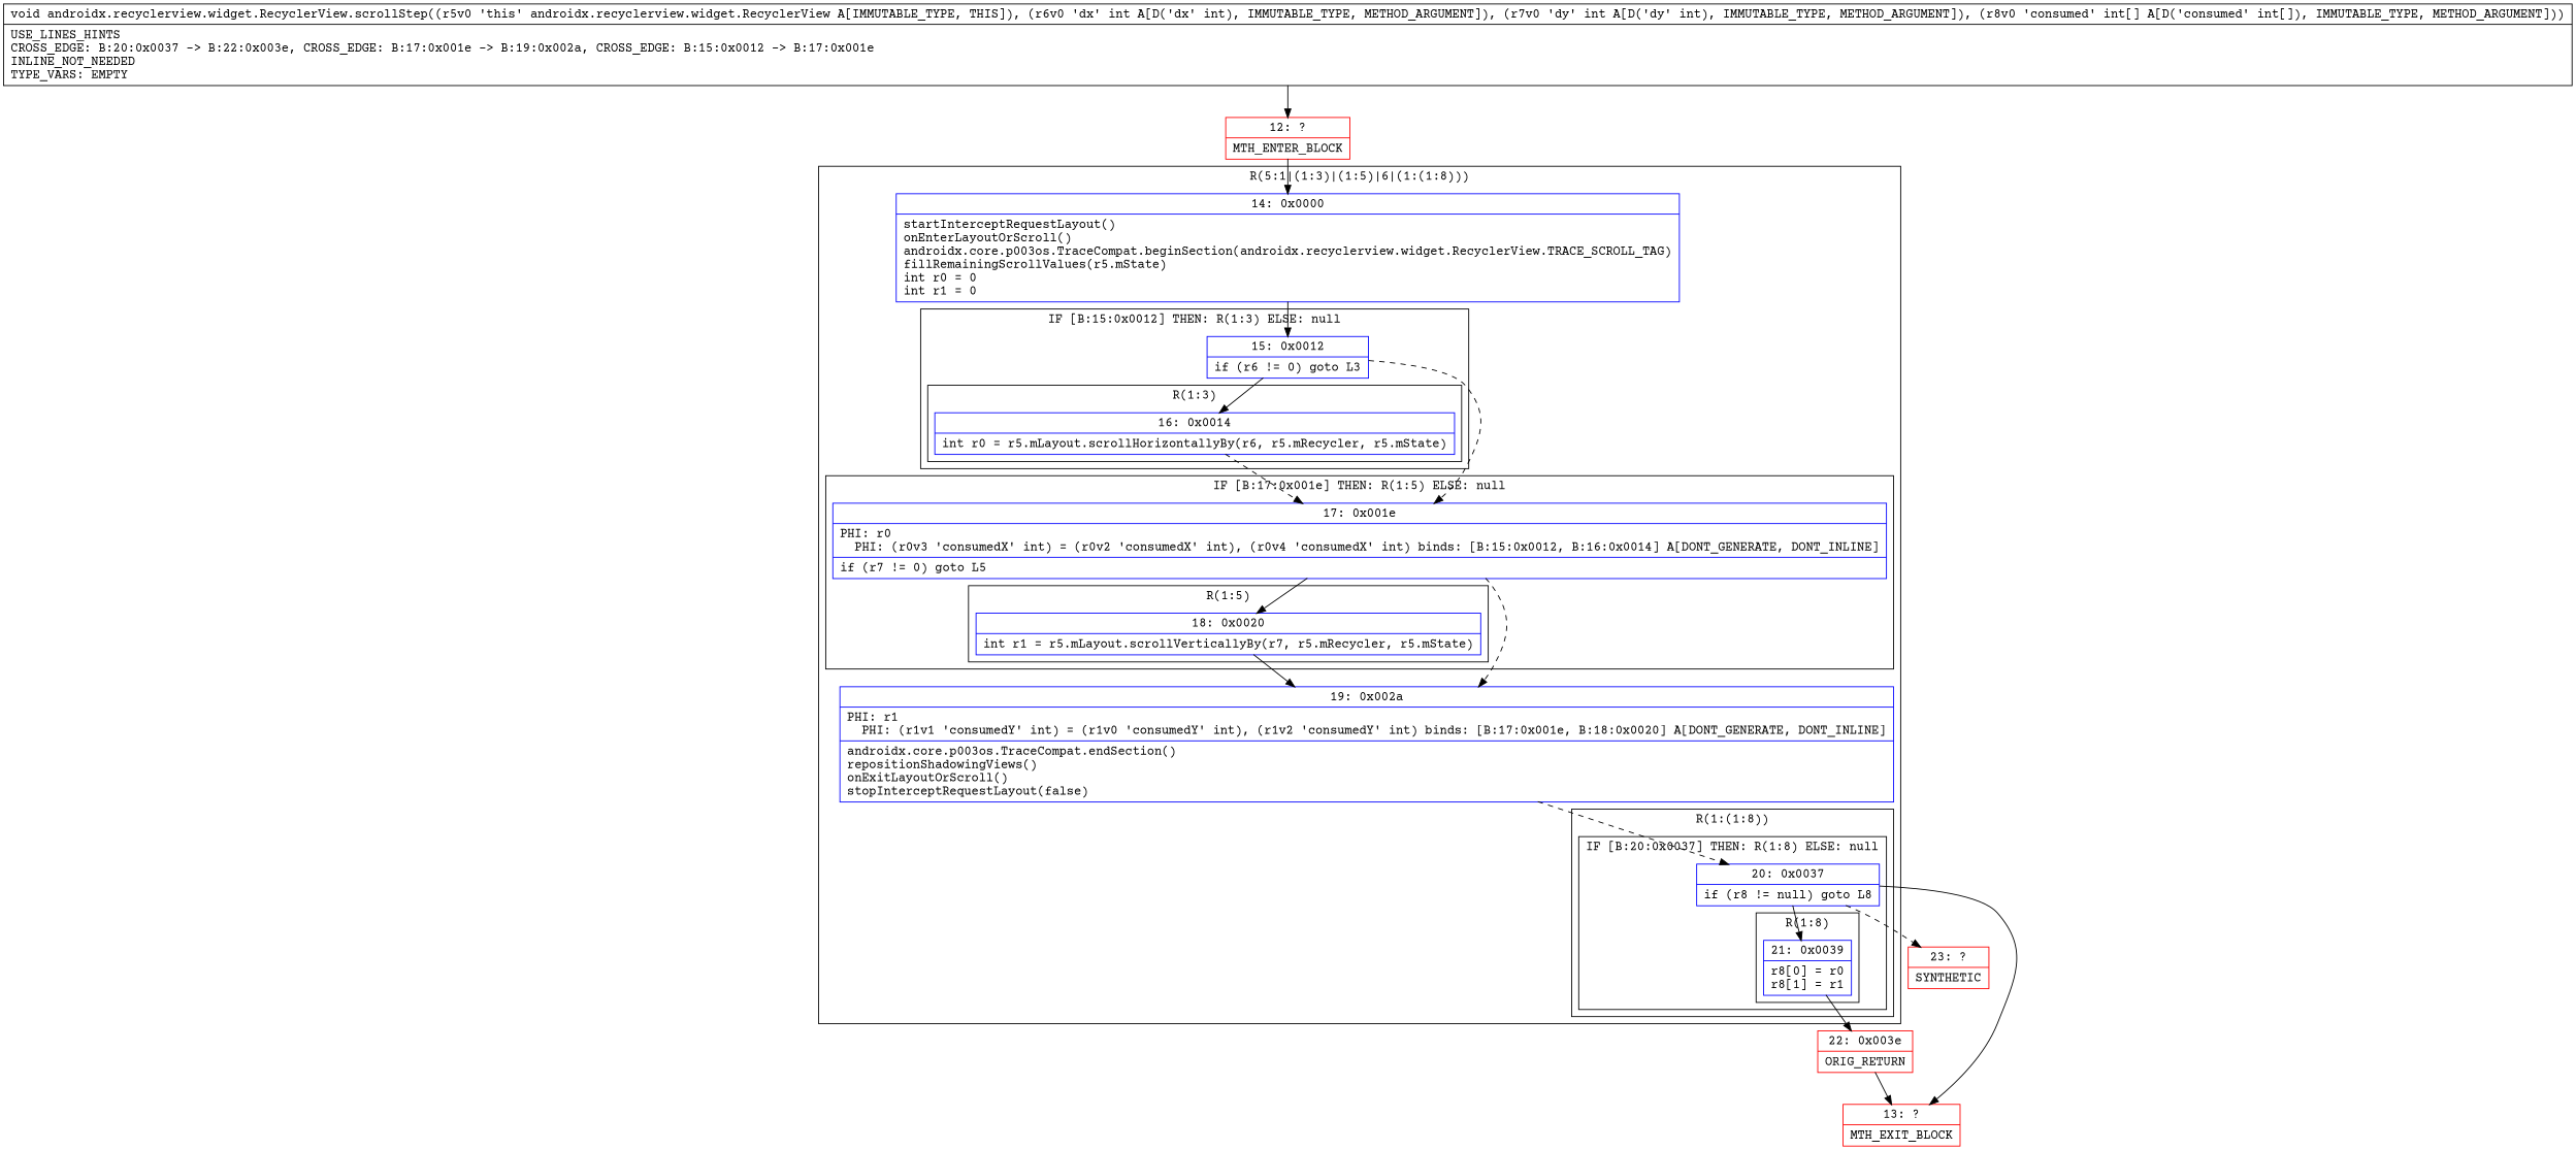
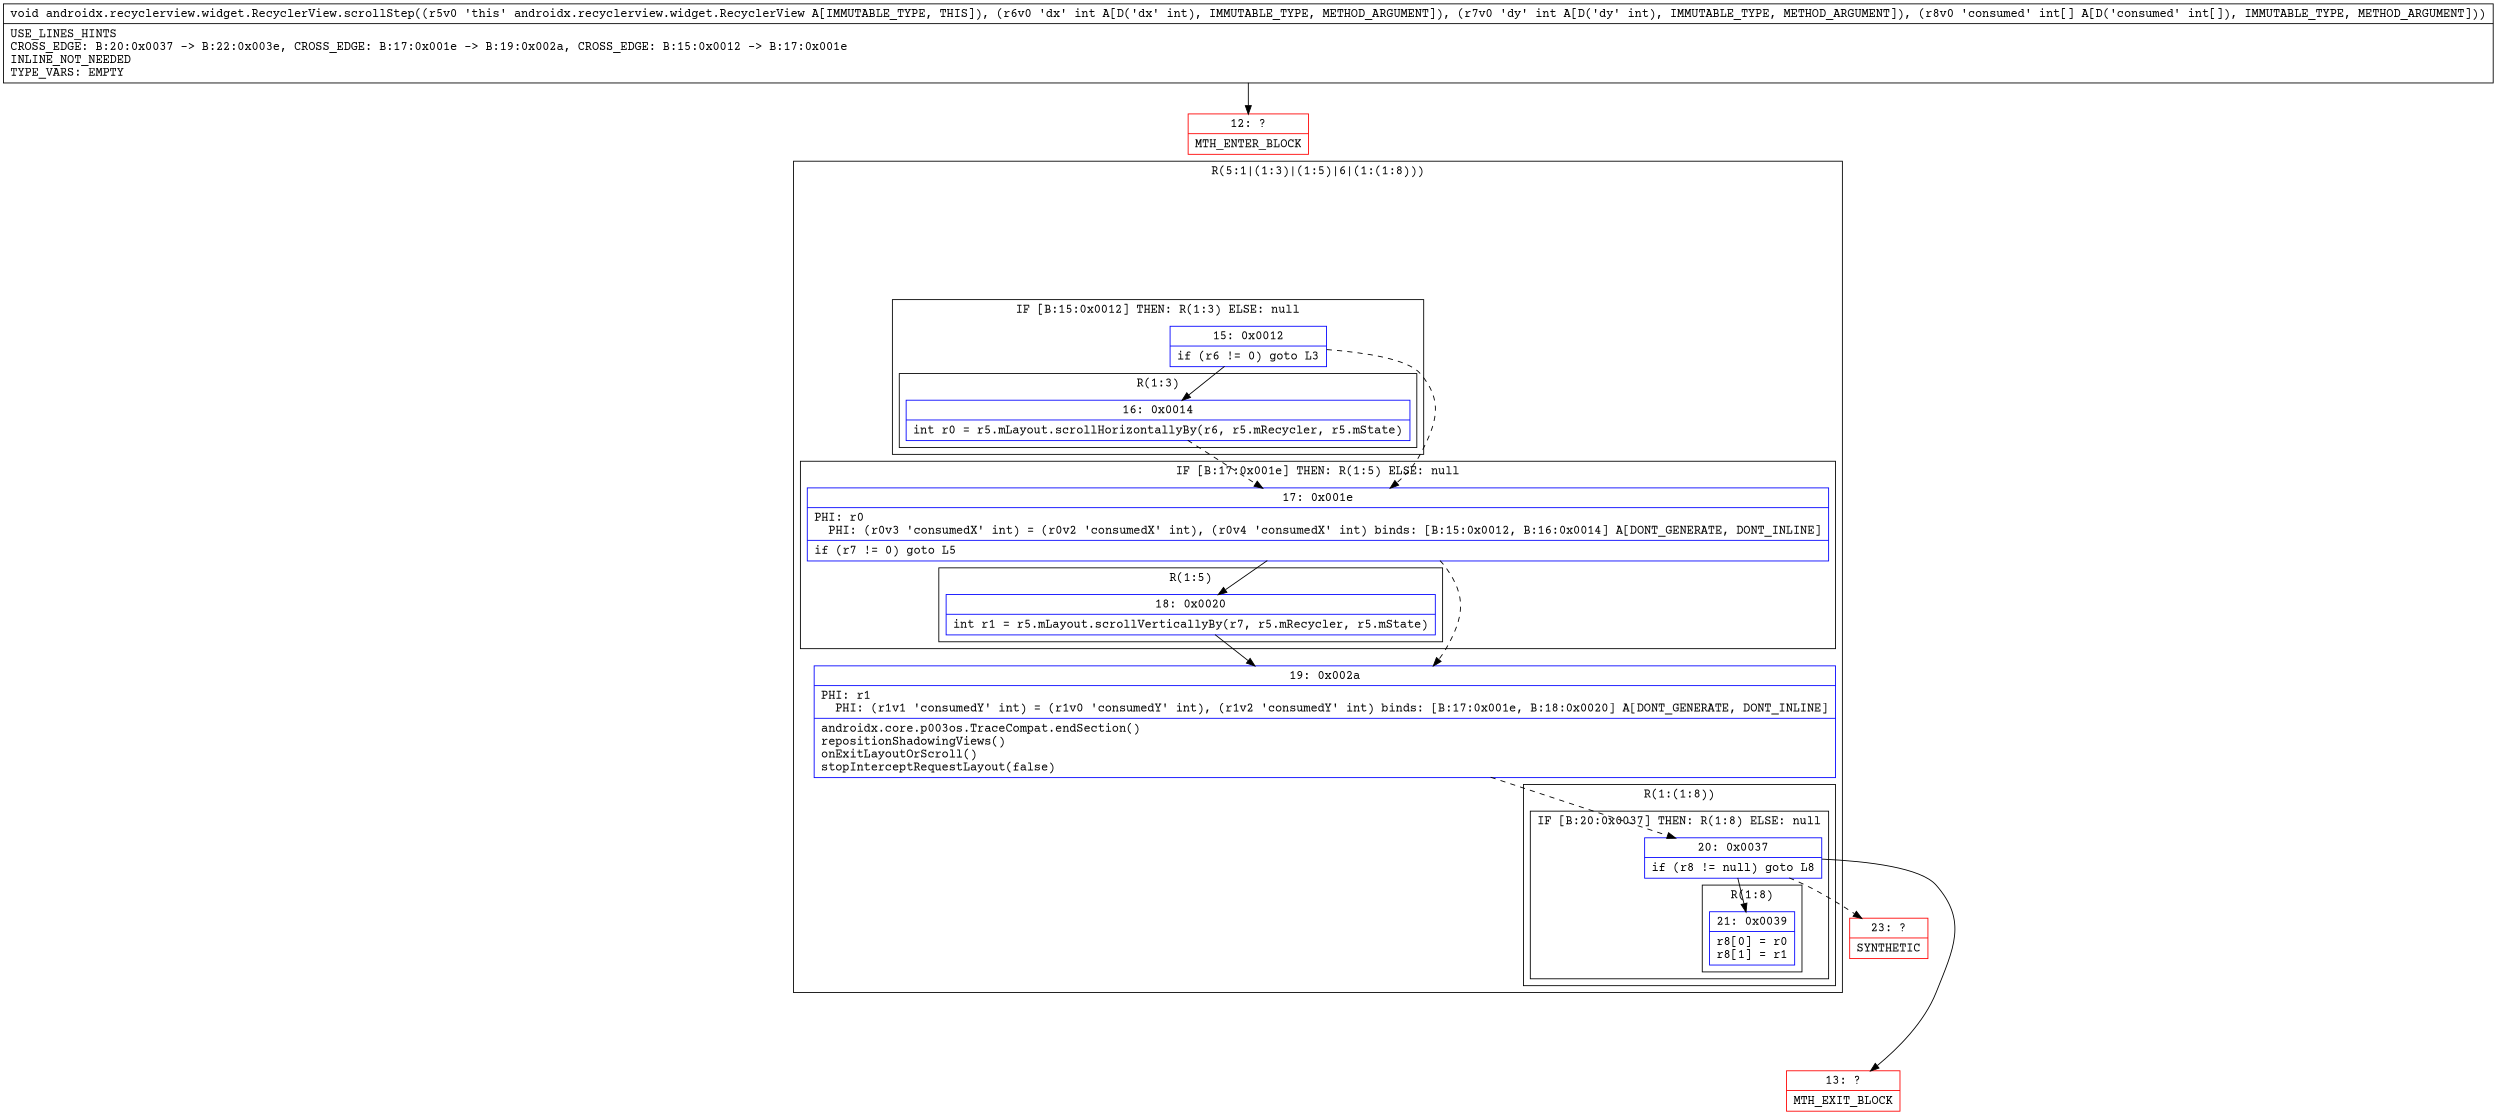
  digraph {
    fontname="Courier Prime"
    node [color=blue fontname="Courier Prime" shape=record]
    edge [fontname="Courier Prime"]
    n1 [label="{16\:\ 0x0014|int r0 = r5.mLayout.scrollHorizontallyBy(r6, r5.mRecycler, r5.mState)\l}"]
    n2 [label="{15\:\ 0x0012|if (r6 != 0) goto L3\l}"]
    n3 [label="{18\:\ 0x0020|int r1 = r5.mLayout.scrollVerticallyBy(r7, r5.mRecycler, r5.mState)\l}"]
    n4 [label="{17\:\ 0x001e|PHI: r0 \l  PHI: (r0v3 'consumedX' int) = (r0v2 'consumedX' int), (r0v4 'consumedX' int) binds: [B:15:0x0012, B:16:0x0014] A[DONT_GENERATE, DONT_INLINE]\l|if (r7 != 0) goto L5\l}"]
    n5 [label="{21\:\ 0x0039|r8[0] = r0\lr8[1] = r1\l}"]
    n6 [label="{20\:\ 0x0037|if (r8 != null) goto L8\l}"]
-   n7 [label="{14\:\ 0x0000|startInterceptRequestLayout()\lonEnterLayoutOrScroll()\landroidx.core.p003os.TraceCompat.beginSection(androidx.recyclerview.widget.RecyclerView.TRACE_SCROLL_TAG)\lfillRemainingScrollValues(r5.mState)\lint r0 = 0\lint r1 = 0\l}"]
    n8 [label="{19\:\ 0x002a|PHI: r1 \l  PHI: (r1v1 'consumedY' int) = (r1v0 'consumedY' int), (r1v2 'consumedY' int) binds: [B:17:0x001e, B:18:0x0020] A[DONT_GENERATE, DONT_INLINE]\l|androidx.core.p003os.TraceCompat.endSection()\lrepositionShadowingViews()\lonExitLayoutOrScroll()\lstopInterceptRequestLayout(false)\l}"]
-   n9 [color=red label="{22\:\ 0x003e|ORIG_RETURN\l}"]
    n10 [color=red label="{23\:\ ?|SYNTHETIC\l}"]
    n11 [color=red label="{13\:\ ?|MTH_EXIT_BLOCK\l}"]
    n12 [color=red label="{12\:\ ?|MTH_ENTER_BLOCK\l}"]
    n13 [label="{void androidx.recyclerview.widget.RecyclerView.scrollStep((r5v0 'this' androidx.recyclerview.widget.RecyclerView A[IMMUTABLE_TYPE, THIS]), (r6v0 'dx' int A[D('dx' int), IMMUTABLE_TYPE, METHOD_ARGUMENT]), (r7v0 'dy' int A[D('dy' int), IMMUTABLE_TYPE, METHOD_ARGUMENT]), (r8v0 'consumed' int[] A[D('consumed' int[]), IMMUTABLE_TYPE, METHOD_ARGUMENT]))  | USE_LINES_HINTS\lCROSS_EDGE: B:20:0x0037 \-\> B:22:0x003e, CROSS_EDGE: B:17:0x001e \-\> B:19:0x002a, CROSS_EDGE: B:15:0x0012 \-\> B:17:0x001e\lINLINE_NOT_NEEDED\lTYPE_VARS: EMPTY\l}" color=""]
    subgraph cluster_1 {
      label="R(5:1|(1:3)|(1:5)|6|(1:(1:8)))"
-     n7
      n8
      subgraph cluster_2 {
        label="IF [B:15:0x0012] THEN: R(1:3) ELSE: null"
        n2
        subgraph cluster_3 {
          label="R(1:3)"
          n1
        }
      }
      subgraph cluster_4 {
        label="IF [B:17:0x001e] THEN: R(1:5) ELSE: null"
        n4
        subgraph cluster_5 {
          label="R(1:5)"
          n3
        }
      }
      subgraph cluster_6 {
        label="R(1:(1:8))"
        subgraph cluster_7 {
          label="IF [B:20:0x0037] THEN: R(1:8) ELSE: null"
          n6
          subgraph cluster_8 {
            label="R(1:8)"
            n5
          }
        }
      }
    }
    n1 -> n4 [style=dashed]
    n2 -> n1
    n2 -> n4 [style=dashed]
    n3 -> n8
    n4 -> n3
    n4 -> n8 [style=dashed]
-   n5 -> n9
    n6 -> n5
    n6 -> n10 [style=dashed]
    n6 -> n11
-   n7 -> n2
    n8 -> n6 [style=dashed]
-   n9 -> n11
-   n12 -> n7
    n13 -> n12
  }
